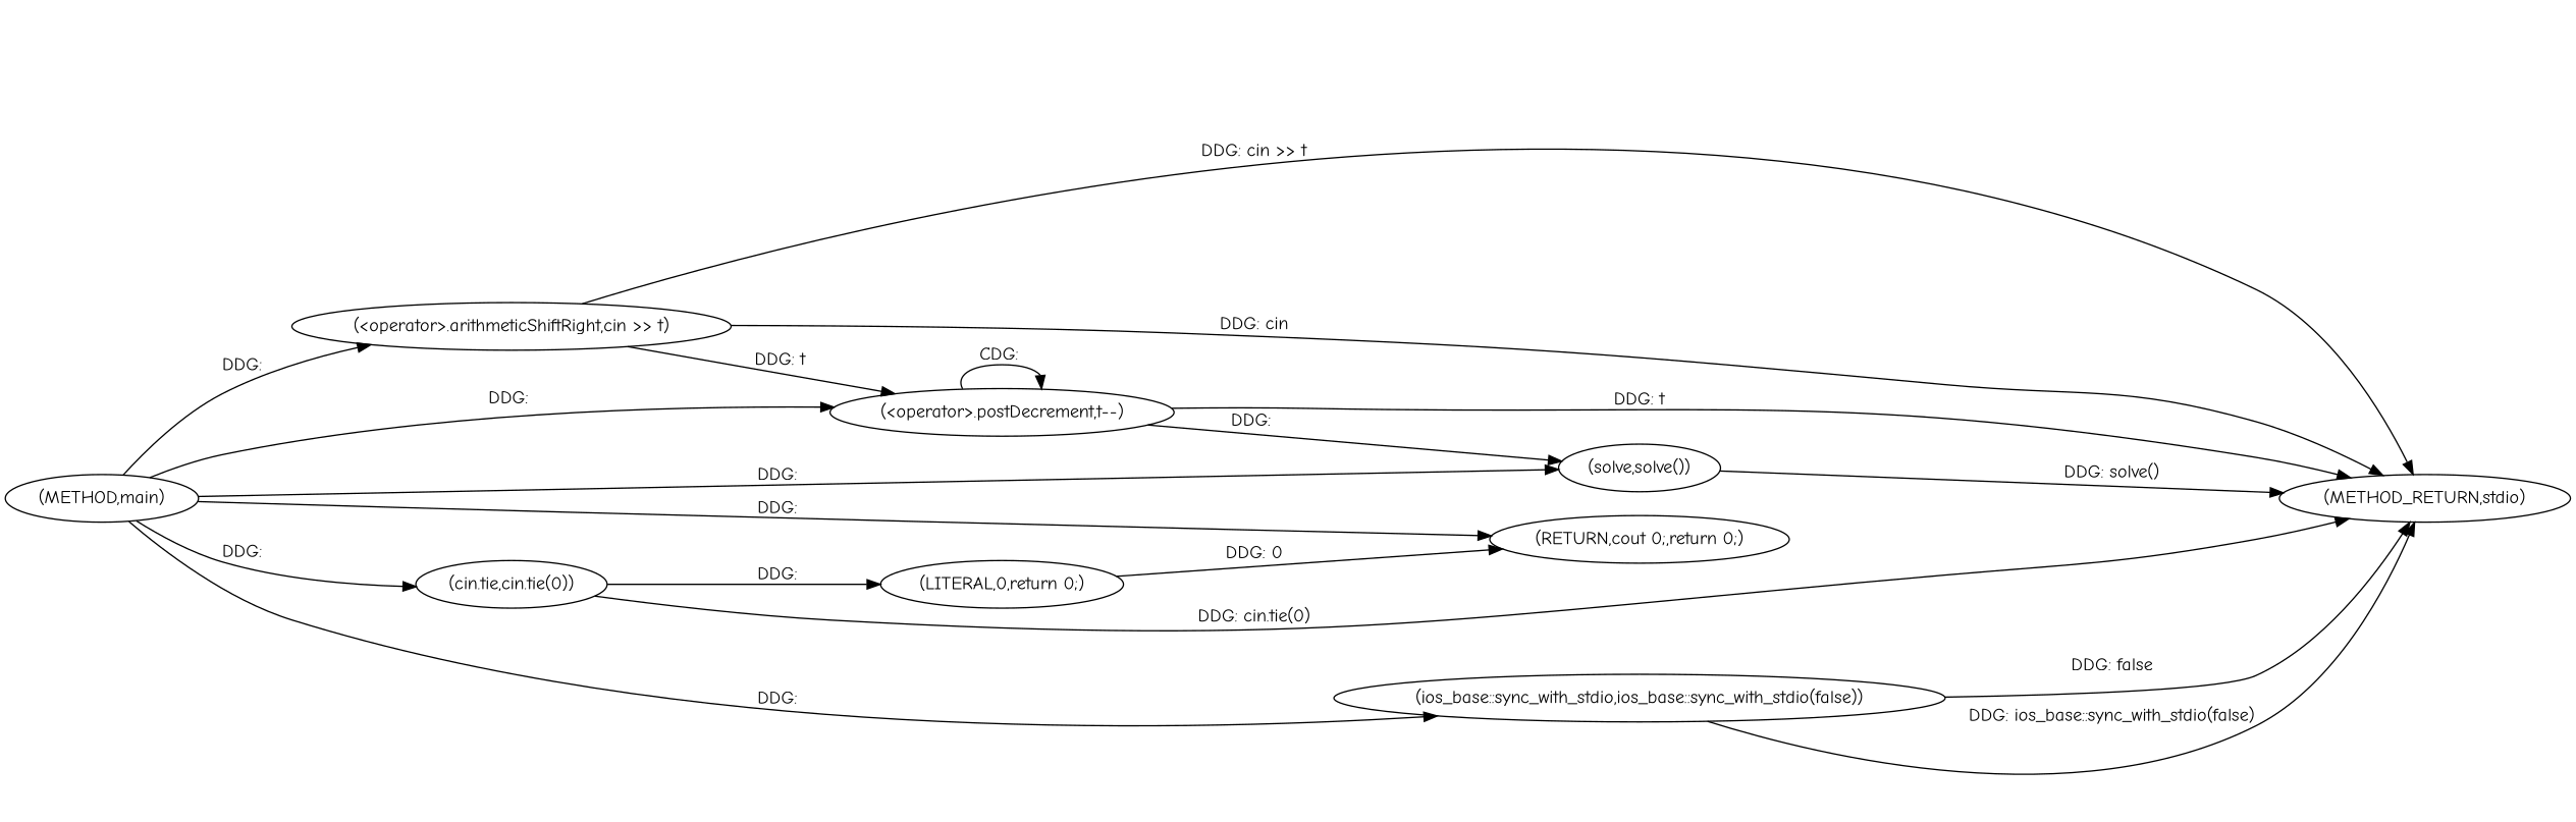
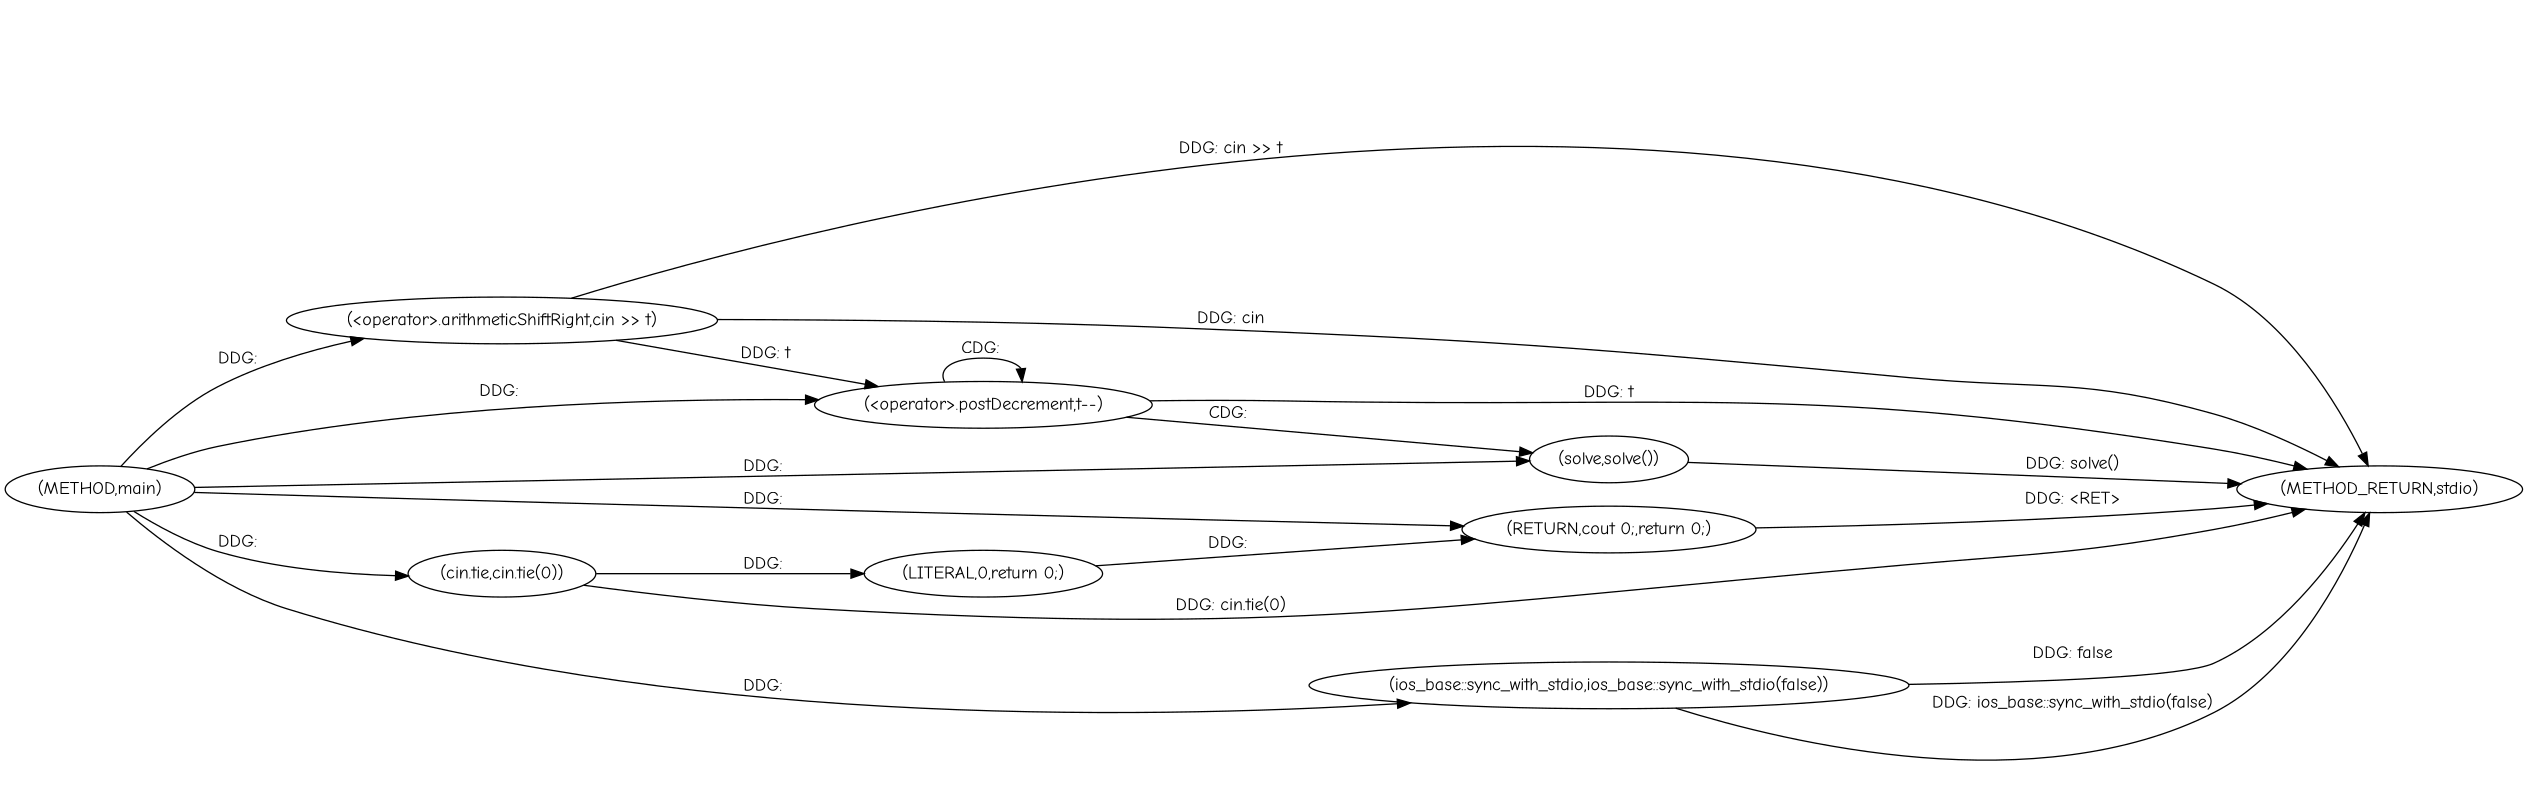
  digraph {
    fontname="Comic Neue"
    rankdir=LR
    node [fontname="Comic Neue"]
    edge [fontname="Comic Neue"]
    n1 [label="(METHOD,main)"]
    n2 [label="(<operator>.arithmeticShiftRight,cin >> t)"]
    n3 [label="(RETURN,cout 0;,return 0;)"]
    n4 [label="(ios_base::sync_with_stdio,ios_base::sync_with_stdio(false))"]
    n5 [label="(<operator>.postDecrement,t--)"]
    n6 [label="(cin.tie,cin.tie(0))"]
    n7 [label="(solve,solve())"]
    n8 [label="(METHOD_RETURN,stdio)"]
    n9 [label="(LITERAL,0,return 0;)"]
    n1 -> n2 [label="DDG: "]
    n1 -> n3 [label="DDG: "]
    n1 -> n4 [label="DDG: "]
    n1 -> n5 [label="DDG: "]
    n1 -> n6 [label="DDG: "]
    n1 -> n7 [label="DDG: "]
    n2 -> n5 [label="DDG: t"]
    n2 -> n8 [label="DDG: cin >> t"]
    n2 -> n8 [label="DDG: cin"]
+   n3 -> n8 [label="DDG: <RET>"]
    n4 -> n8 [label="DDG: ios_base::sync_with_stdio(false)"]
    n4 -> n8 [label="DDG: false"]
    n5 -> n5 [label="CDG: "]
-   n5 -> n7 [label="DDG: "]
+   n5 -> n7 [label="CDG: "]
    n5 -> n8 [label="DDG: t"]
    n6 -> n8 [label="DDG: cin.tie(0)"]
    n6 -> n9 [label="DDG: "]
    n7 -> n8 [label="DDG: solve()"]
-   n9 -> n3 [label="DDG: 0"]
+   n9 -> n3 [label="DDG: "]
  }
